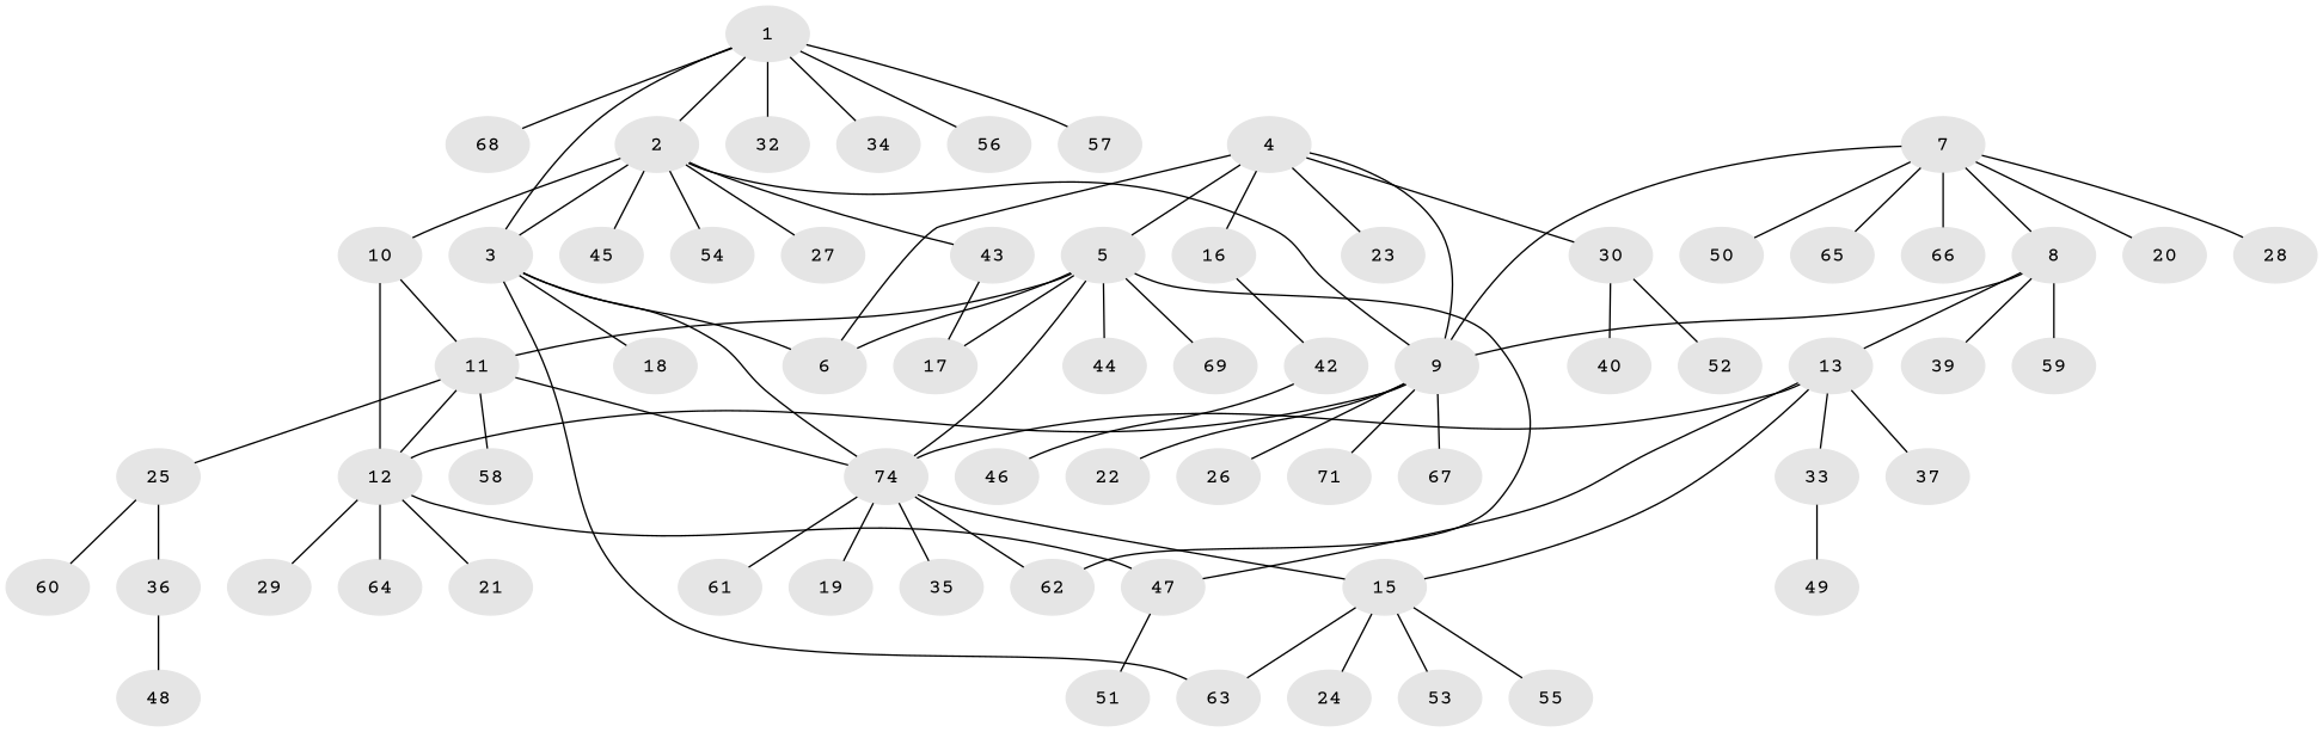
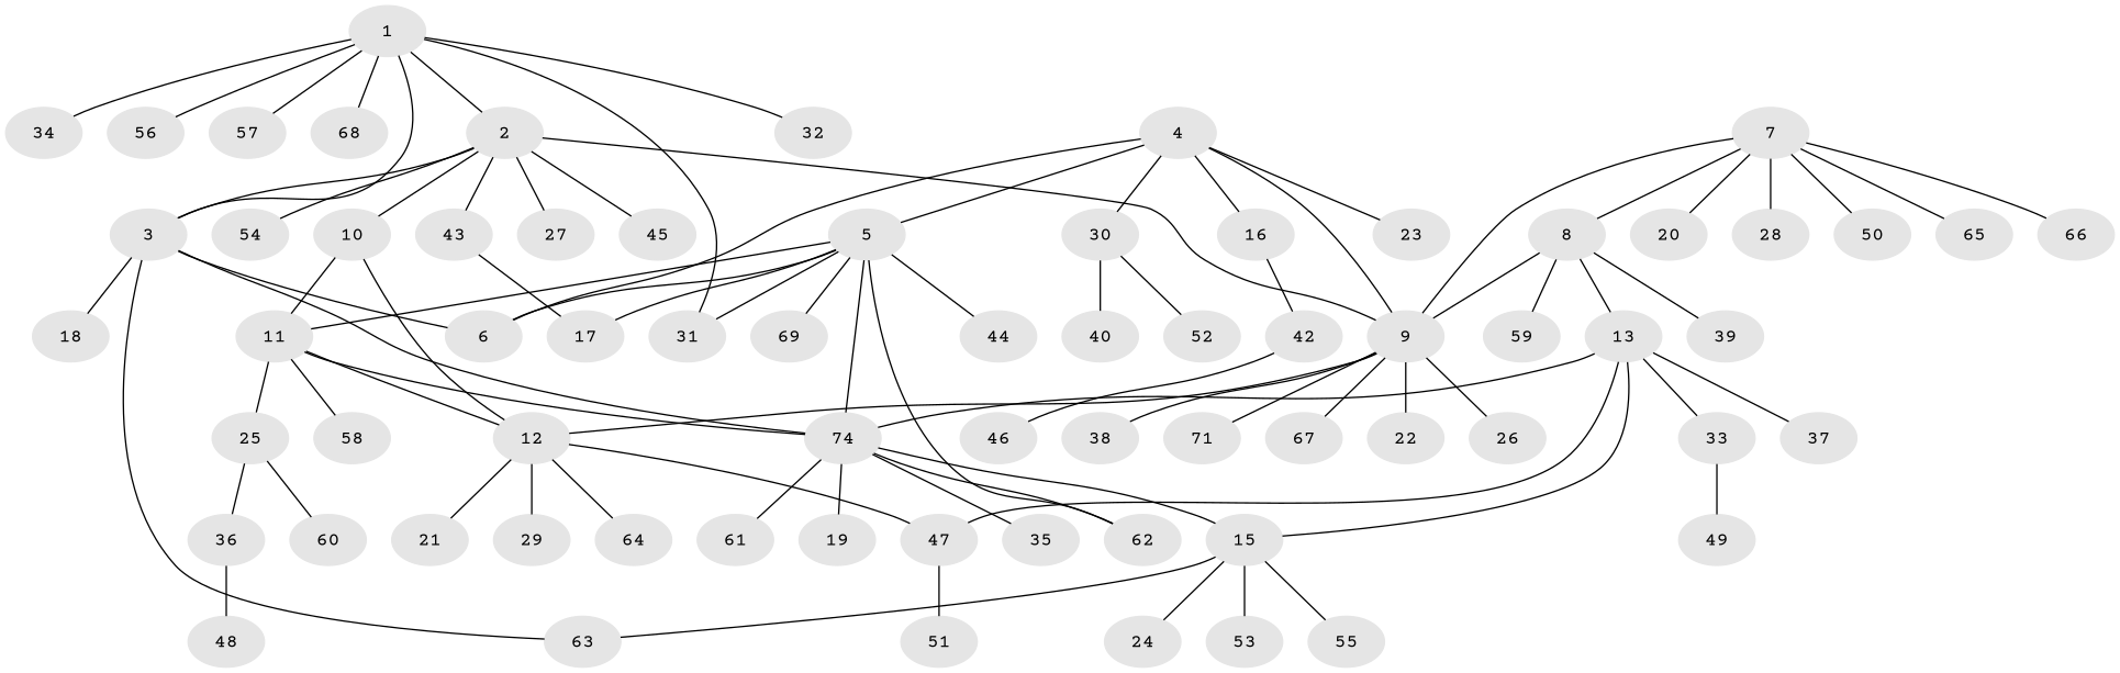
  graph {
    fontname="Courier Prime"
    node [color=gray90 fontname="Courier Prime" style=filled]
    edge [fontname="Courier Prime"]
    1
    2
    3
+   31
    32
    34
    56
    57
    68
    9
    10
    27
    43
    45
    54
    6
    n17 [label=74]
    18
    63
    12
    22
    26
+   38
    n24 [label=71]
    67
    11
    17
    62
    15
    19
    35
    61
    4
    5
    16
    23
    30
    44
    69
    42
    40
    52
    25
    58
    7
    8
    20
    28
    50
    65
    66
    13
    39
    59
    47
    33
    37
    21
    29
    64
    36
    60
    51
    24
    53
    55
    49
    46
    48
    1 -- 2
    1 -- 3
+   1 -- 31
    1 -- 32
    1 -- 34
    1 -- 56
    1 -- 57
    1 -- 68
    2 -- 3
    2 -- 9
    2 -- 10
    2 -- 27
    2 -- 43
    2 -- 45
    2 -- 54
    3 -- 6
    3 -- n17
    3 -- 18
    3 -- 63
    9 -- 12
    9 -- 22
    9 -- 26
+   9 -- 38
    9 -- n24
    9 -- 67
    10 -- 12
    10 -- 11
    43 -- 17
    n17 -- 62
    n17 -- 15
    n17 -- 19
    n17 -- 35
    n17 -- 61
    12 -- 47
    12 -- 21
    12 -- 29
    12 -- 64
    11 -- n17
    11 -- 12
    11 -- 25
    11 -- 58
    15 -- 63
    15 -- 24
    15 -- 53
    15 -- 55
    4 -- 9
    4 -- 6
    4 -- 5
    4 -- 16
    4 -- 23
    4 -- 30
+   5 -- 31
    5 -- 6
    5 -- n17
    5 -- 11
    5 -- 17
    5 -- 62
    5 -- 44
    5 -- 69
    16 -- 42
    30 -- 40
    30 -- 52
    42 -- 46
    25 -- 36
    25 -- 60
    7 -- 9
    7 -- 8
    7 -- 20
    7 -- 28
    7 -- 50
    7 -- 65
    7 -- 66
    8 -- 9
    8 -- 13
    8 -- 39
    8 -- 59
    13 -- n17
    13 -- 15
    13 -- 47
    13 -- 33
    13 -- 37
    47 -- 51
    33 -- 49
    36 -- 48
  }
